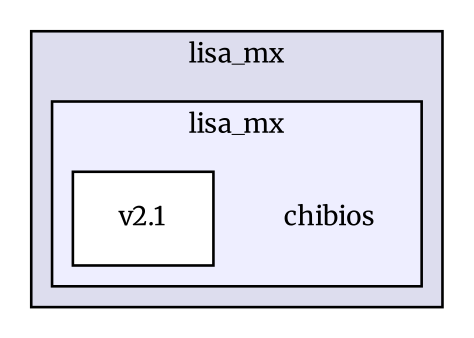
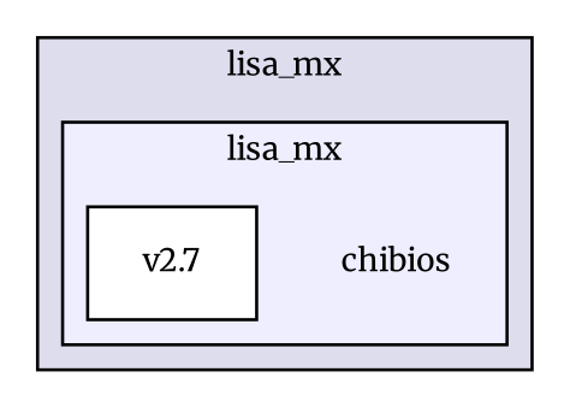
  digraph {
    compound=true
    fontname=Merriweather
    node [fontname=Merriweather fontsize=10]
    n1 [label=chibios shape=plaintext]
-   n2 [color=black fillcolor=white label="v2.1" shape=box style=filled]
+   n2 [color=black fillcolor=white label="v2.7" shape=box style=filled]
    subgraph cluster_1 {
      bgcolor="#ddddee"
      fontsize=10
      label=lisa_mx
      pencolor=black
      subgraph cluster_2 {
        bgcolor="#eeeeff"
        fontsize=10
        pencolor=black
        n1
        n2
      }
    }
  }
